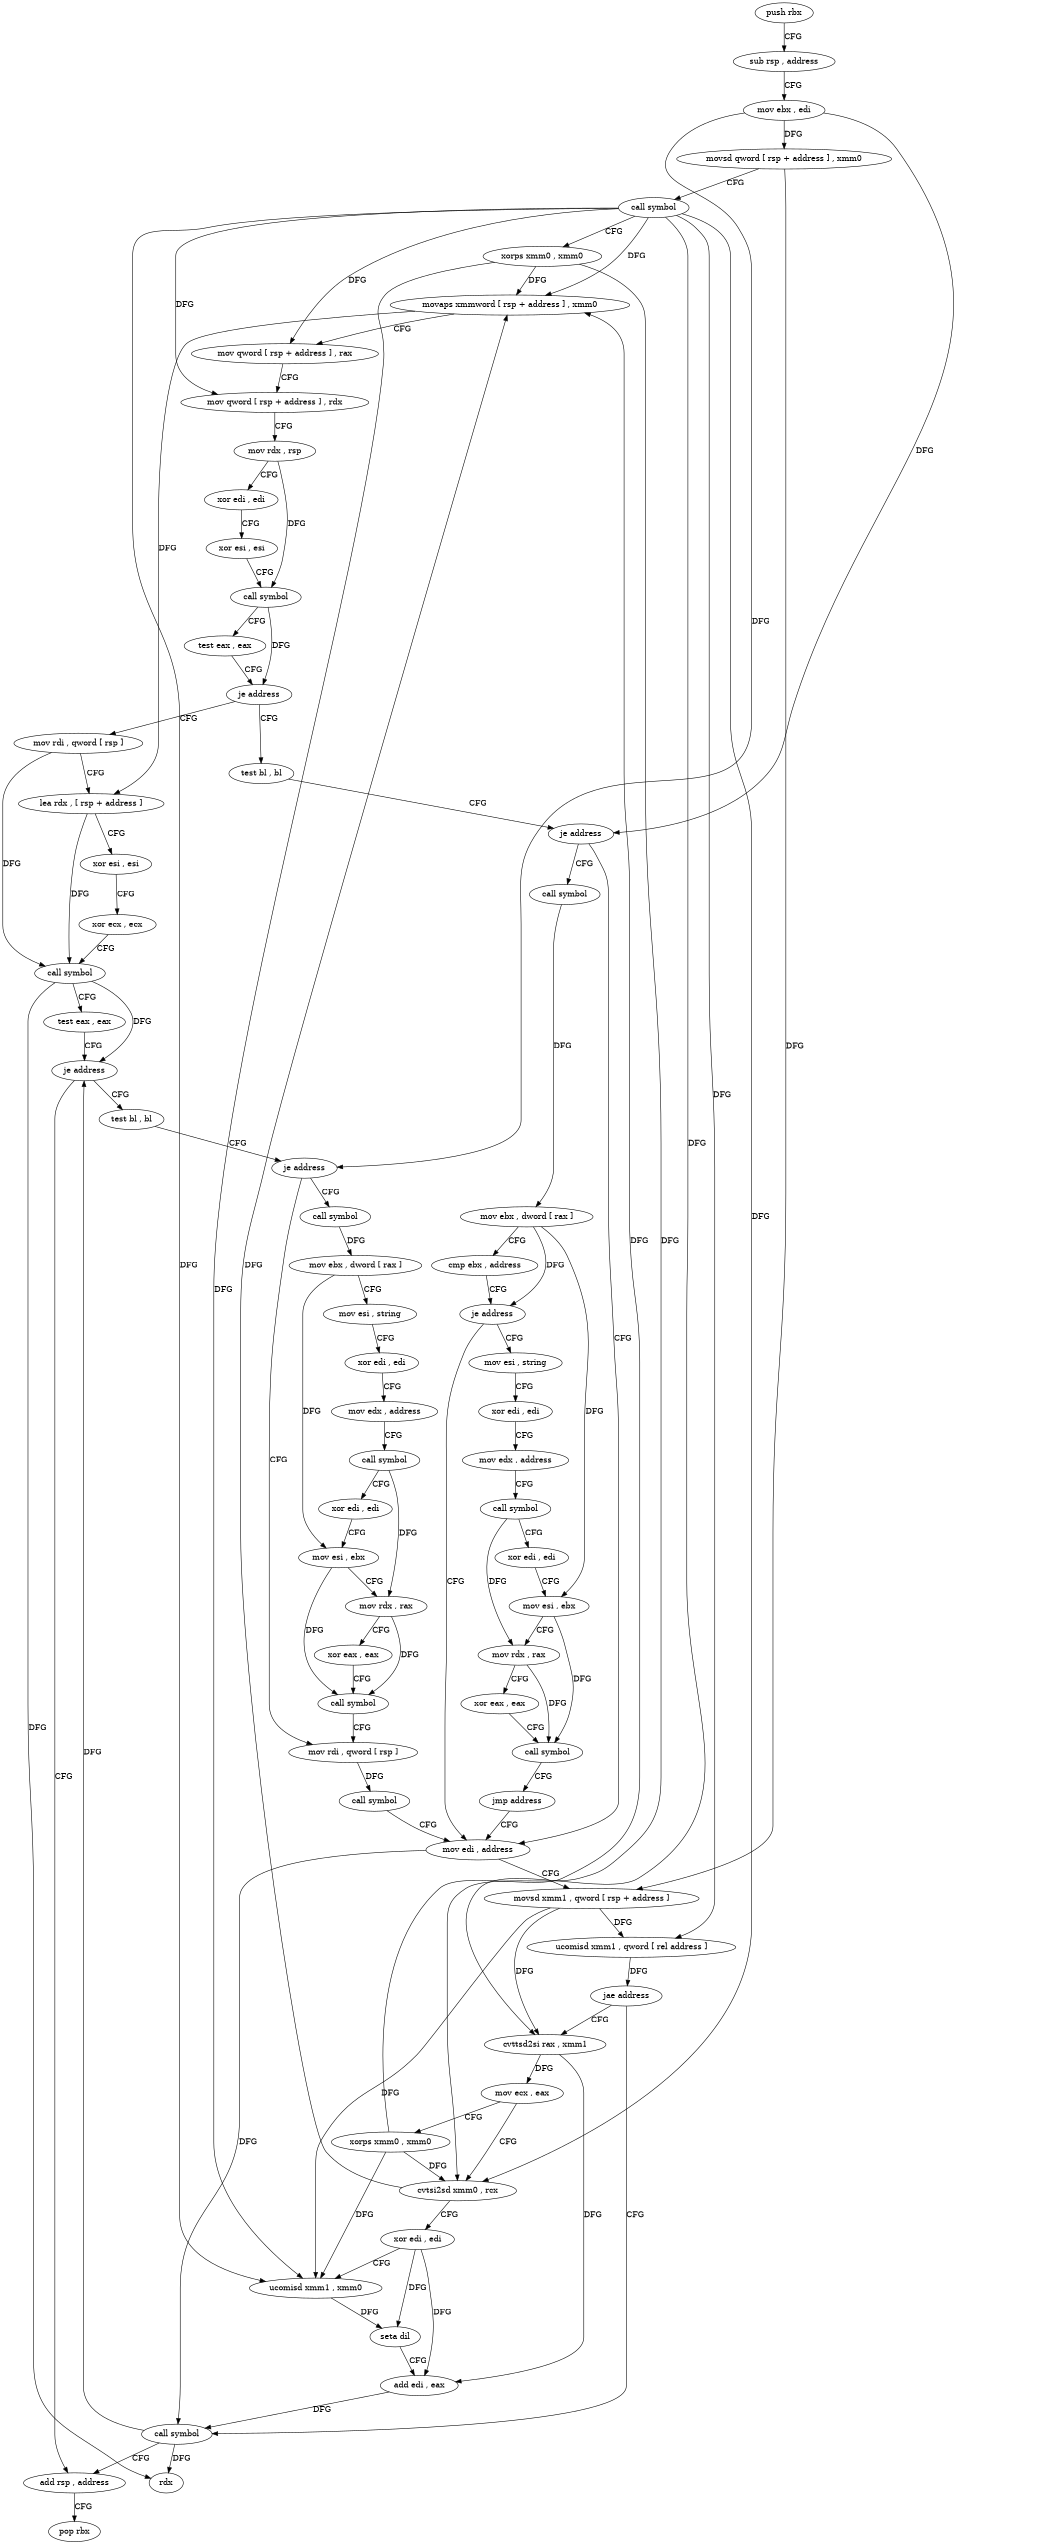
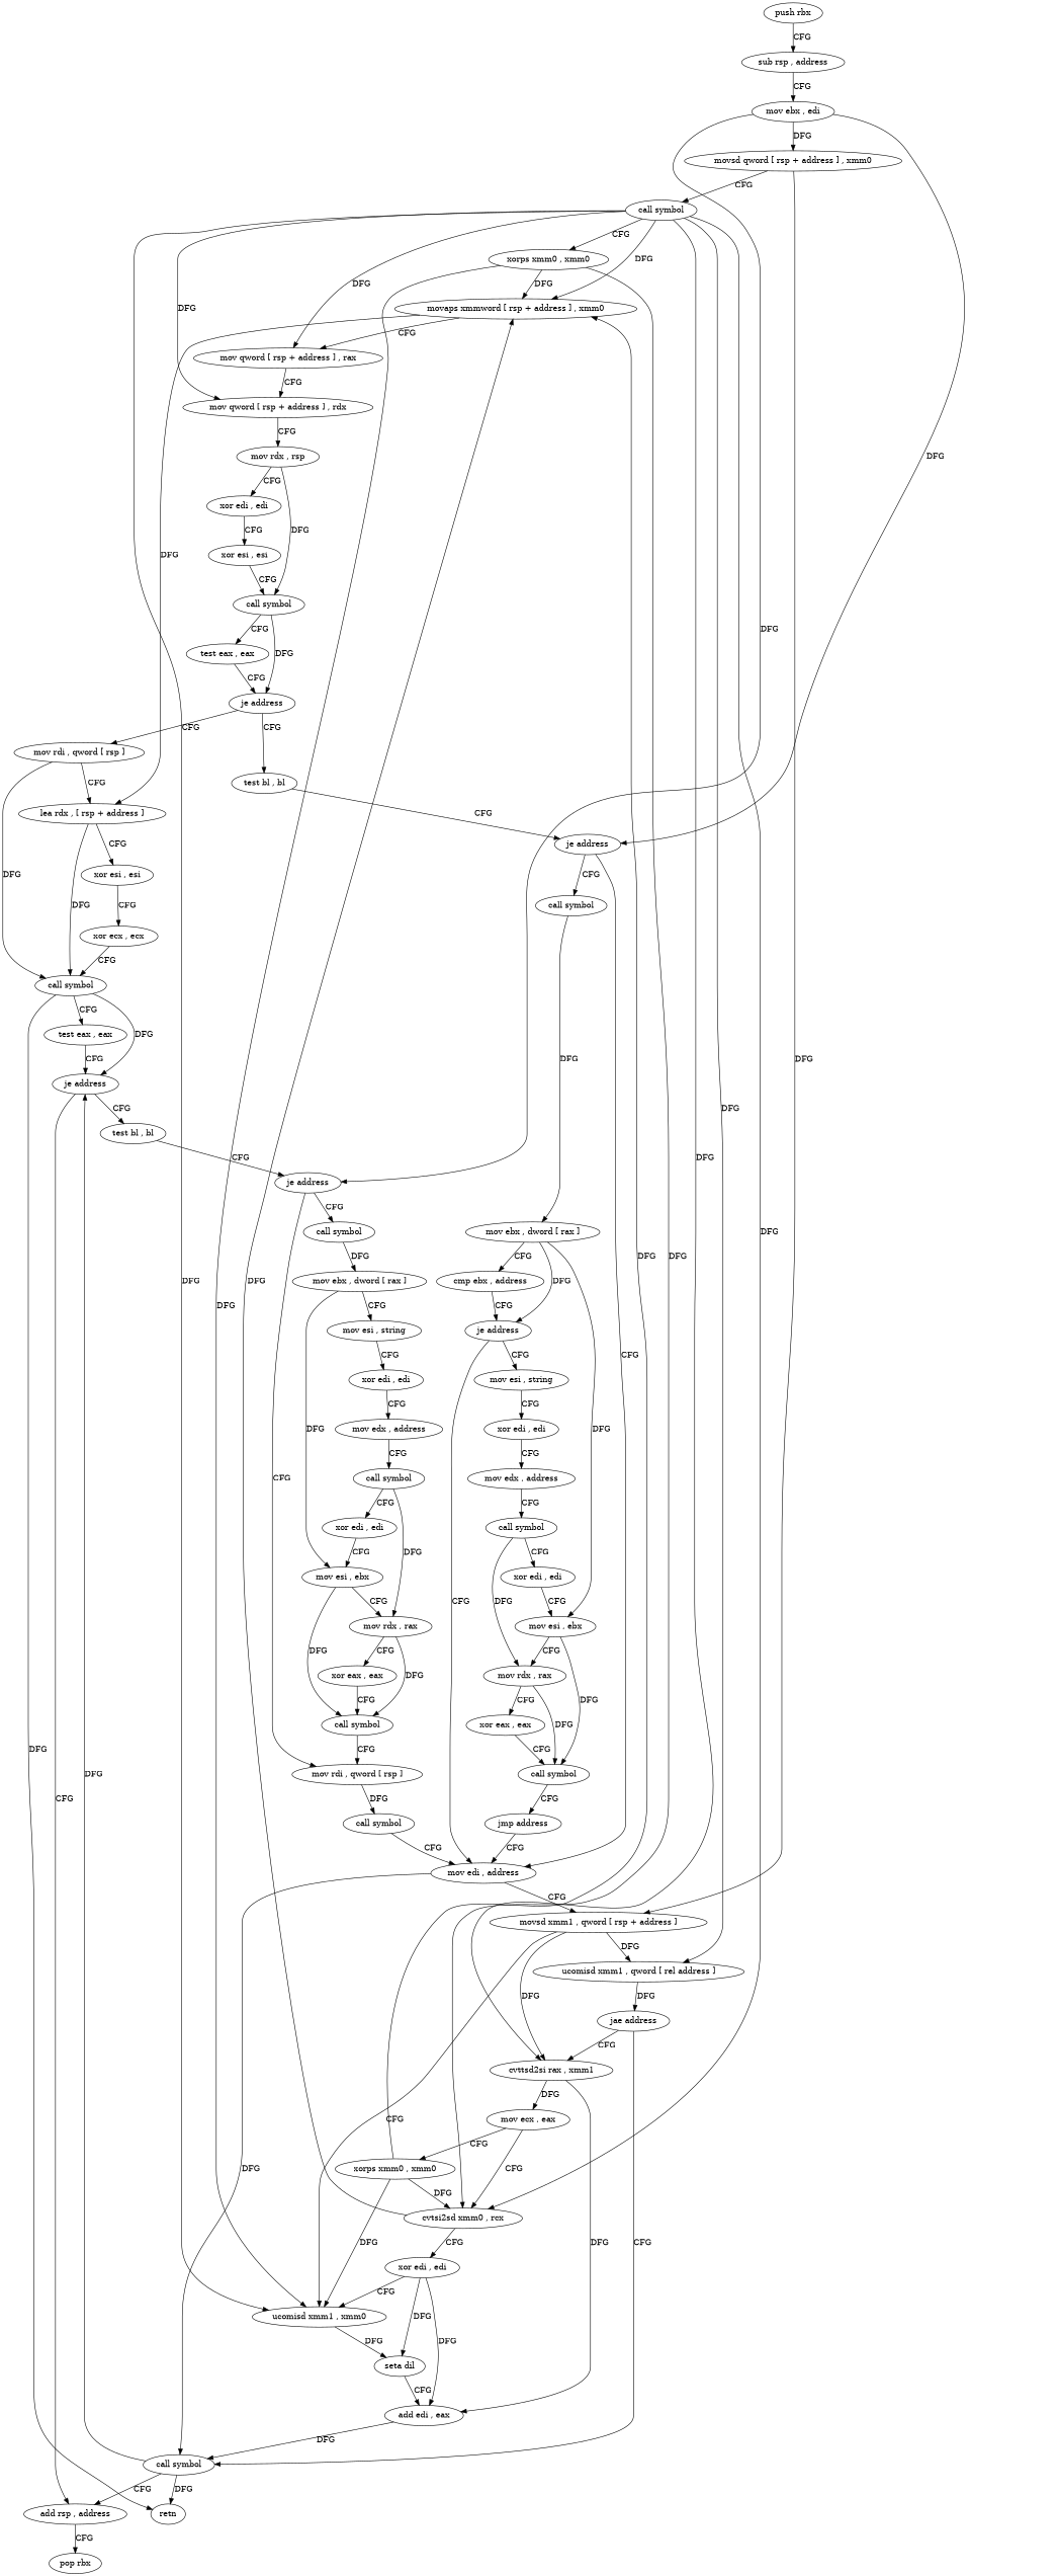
  digraph {
    n1 [label="push rbx"]
    n2 [label="sub rsp , address"]
    n3 [label="mov ebx , edi"]
    n4 [label="movsd qword [ rsp + address ] , xmm0"]
    n5 [label="je address"]
    n6 [label="je address"]
    n7 [label="call symbol"]
    n8 [label="movsd xmm1 , qword [ rsp + address ]"]
    n9 [label="mov edi , address"]
    n10 [label="call symbol"]
    n11 [label="mov rdi , qword [ rsp ]"]
    n12 [label="call symbol"]
    n13 [label="xorps xmm0 , xmm0"]
    n14 [label="movaps xmmword [ rsp + address ] , xmm0"]
    n15 [label="mov qword [ rsp + address ] , rax"]
    n16 [label="mov qword [ rsp + address ] , rdx"]
    n17 [label="ucomisd xmm1 , qword [ rel address ]"]
    n18 [label="cvttsd2si rax , xmm1"]
    n19 [label="cvtsi2sd xmm0 , rcx"]
    n20 [label="ucomisd xmm1 , xmm0"]
    n21 [label="lea rdx , [ rsp + address ]"]
    n22 [label="mov rdx , rsp"]
    n23 [label="jae address"]
    n24 [label="mov ecx , eax"]
    n25 [label="add edi , eax"]
    n26 [label="xor edi , edi"]
    n27 [label="seta dil"]
    n28 [label="call symbol"]
    n29 [label="xor esi , esi"]
    n30 [label="xor edi , edi"]
    n31 [label="call symbol"]
    n32 [label="xor esi , esi"]
    n33 [label="test eax , eax"]
    n34 [label="je address"]
    n35 [label="mov rdi , qword [ rsp ]"]
    n36 [label="test bl , bl"]
    n37 [label="test eax , eax"]
    n38 [label="je address"]
-   n39 [label=rdx]
+   n39 [label=retn]
    n40 [label="xor ecx , ecx"]
    n41 [label="add rsp , address"]
    n42 [label="test bl , bl"]
    n43 [label="pop rbx"]
    n44 [label="call symbol"]
    n45 [label="mov ebx , dword [ rax ]"]
    n46 [label="cmp ebx , address"]
    n47 [label="je address"]
    n48 [label="mov esi , ebx"]
    n49 [label="call symbol"]
    n50 [label="mov ebx , dword [ rax ]"]
    n51 [label="mov esi , string"]
    n52 [label="mov esi , ebx"]
    n53 [label="xorps xmm0 , xmm0"]
    n54 [label="mov esi , string"]
    n55 [label="mov rdx , rax"]
    n56 [label="call symbol"]
    n57 [label="xor edi , edi"]
    n58 [label="mov edx , address"]
    n59 [label="xor edi , edi"]
    n60 [label="mov rdx , rax"]
    n61 [label="call symbol"]
    n62 [label="mov edx , address"]
    n63 [label="call symbol"]
    n64 [label="xor edi , edi"]
    n65 [label="xor eax , eax"]
    n66 [label="call symbol"]
    n67 [label="xor edi , edi"]
    n68 [label="xor eax , eax"]
    n69 [label="jmp address"]
    n1 -> n2 [label=CFG]
    n2 -> n3 [label=CFG]
    n3 -> n4 [label=DFG]
    n3 -> n5 [label=DFG]
    n3 -> n6 [label=DFG]
    n4 -> n7 [label=CFG]
    n4 -> n8 [label=DFG]
    n5 -> n9 [label=CFG]
    n5 -> n10 [label=CFG]
    n6 -> n11 [label=CFG]
    n6 -> n12 [label=CFG]
    n7 -> n13 [label=CFG]
    n7 -> n14 [label=DFG]
    n7 -> n15 [label=DFG]
    n7 -> n16 [label=DFG]
    n7 -> n17 [label=DFG]
    n7 -> n18 [label=DFG]
    n7 -> n19 [label=DFG]
    n7 -> n20 [label=DFG]
    n8 -> n17 [label=DFG]
    n8 -> n18 [label=DFG]
-   n8 -> n20 [label=DFG]
+   n8 -> n20 [label=CFG]
    n9 -> n8 [label=CFG]
    n9 -> n44 [label=DFG]
    n10 -> n45 [label=DFG]
    n11 -> n49 [label=DFG]
    n12 -> n50 [label=DFG]
    n13 -> n14 [label=DFG]
    n13 -> n19 [label=DFG]
    n13 -> n20 [label=DFG]
    n14 -> n15 [label=CFG]
    n14 -> n21 [label=DFG]
    n15 -> n16 [label=CFG]
    n16 -> n22 [label=CFG]
    n17 -> n23 [label=DFG]
    n18 -> n24 [label=DFG]
    n18 -> n25 [label=DFG]
    n19 -> n14 [label=DFG]
    n19 -> n26 [label=CFG]
    n20 -> n27 [label=DFG]
    n21 -> n28 [label=DFG]
    n21 -> n29 [label=CFG]
    n22 -> n30 [label=CFG]
    n22 -> n31 [label=DFG]
    n23 -> n18 [label=CFG]
    n23 -> n44 [label=CFG]
    n24 -> n19 [label=CFG]
    n24 -> n53 [label=CFG]
    n25 -> n44 [label=DFG]
    n26 -> n20 [label=CFG]
    n26 -> n25 [label=DFG]
    n26 -> n27 [label=DFG]
    n27 -> n25 [label=CFG]
    n28 -> n37 [label=CFG]
    n28 -> n38 [label=DFG]
    n28 -> n39 [label=DFG]
    n29 -> n40 [label=CFG]
    n30 -> n32 [label=CFG]
    n31 -> n33 [label=CFG]
    n31 -> n34 [label=DFG]
    n32 -> n31 [label=CFG]
    n33 -> n34 [label=CFG]
    n34 -> n35 [label=CFG]
    n34 -> n36 [label=CFG]
    n35 -> n21 [label=CFG]
    n35 -> n28 [label=DFG]
    n36 -> n5 [label=CFG]
    n37 -> n38 [label=CFG]
    n38 -> n41 [label=CFG]
    n38 -> n42 [label=CFG]
    n40 -> n28 [label=CFG]
    n41 -> n43 [label=CFG]
    n42 -> n6 [label=CFG]
    n44 -> n38 [label=DFG]
    n44 -> n39 [label=DFG]
    n44 -> n41 [label=CFG]
    n45 -> n46 [label=CFG]
    n45 -> n47 [label=DFG]
    n45 -> n48 [label=DFG]
    n46 -> n47 [label=CFG]
    n47 -> n9 [label=CFG]
    n47 -> n54 [label=CFG]
    n48 -> n55 [label=CFG]
    n48 -> n56 [label=DFG]
    n49 -> n9 [label=CFG]
    n50 -> n51 [label=CFG]
    n50 -> n52 [label=DFG]
    n51 -> n59 [label=CFG]
    n52 -> n60 [label=CFG]
    n52 -> n61 [label=DFG]
    n53 -> n14 [label=DFG]
    n53 -> n19 [label=DFG]
    n53 -> n20 [label=DFG]
    n54 -> n57 [label=CFG]
    n55 -> n56 [label=DFG]
    n55 -> n68 [label=CFG]
    n56 -> n69 [label=CFG]
    n57 -> n58 [label=CFG]
    n58 -> n66 [label=CFG]
    n59 -> n62 [label=CFG]
    n60 -> n61 [label=DFG]
    n60 -> n65 [label=CFG]
    n61 -> n11 [label=CFG]
    n62 -> n63 [label=CFG]
    n63 -> n60 [label=DFG]
    n63 -> n64 [label=CFG]
    n64 -> n52 [label=CFG]
    n65 -> n61 [label=CFG]
    n66 -> n55 [label=DFG]
    n66 -> n67 [label=CFG]
    n67 -> n48 [label=CFG]
    n68 -> n56 [label=CFG]
    n69 -> n9 [label=CFG]
  }
